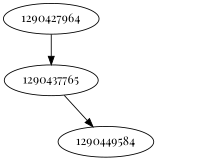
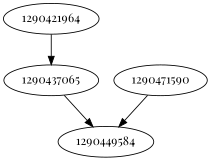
  strict digraph {
    fontname="Playfair Display"
    node [fontname="Playfair Display"]
    edge [fontname="Playfair Display"]
    n1 [label=1290449584]
-   1290437765
-   1290427964
+   1290437765 [label=1290437065]
+   1290471590
+   1290427964 [label=1290421964]
    1290437765 -> n1
+   1290471590 -> n1
    1290427964 -> 1290437765
  }
